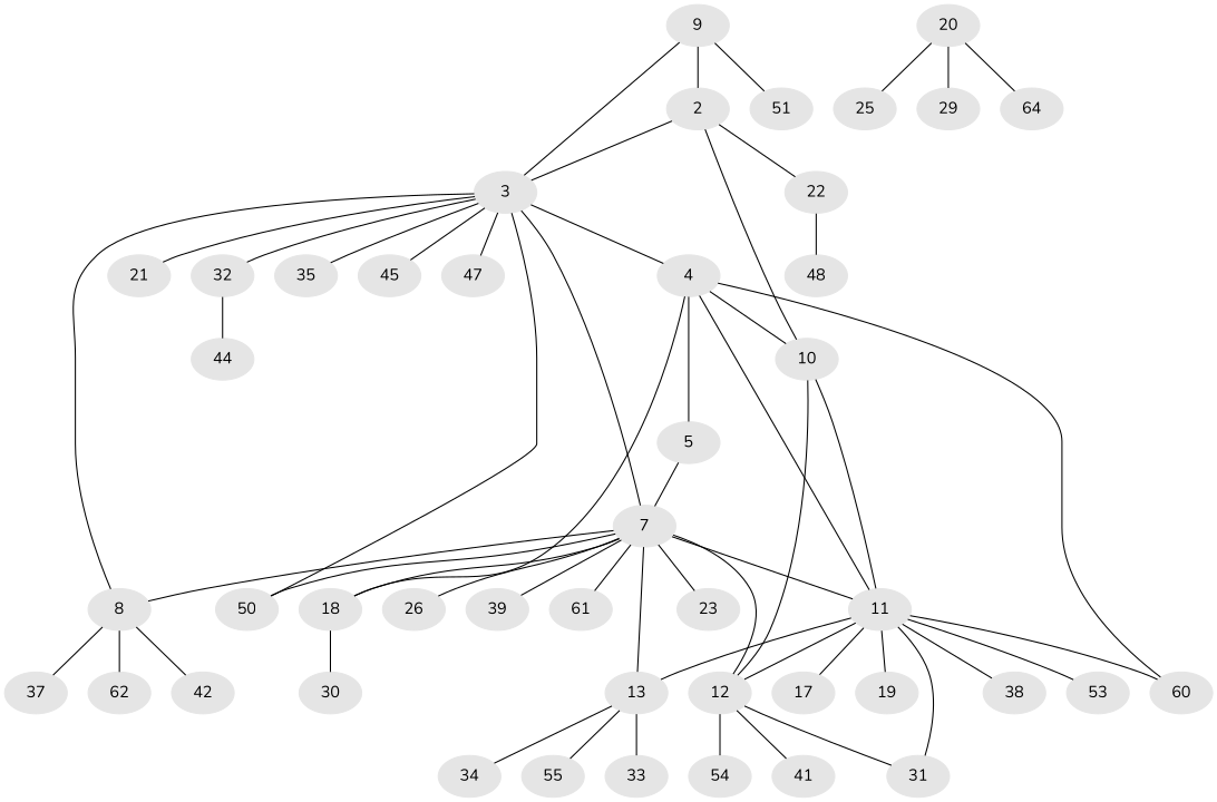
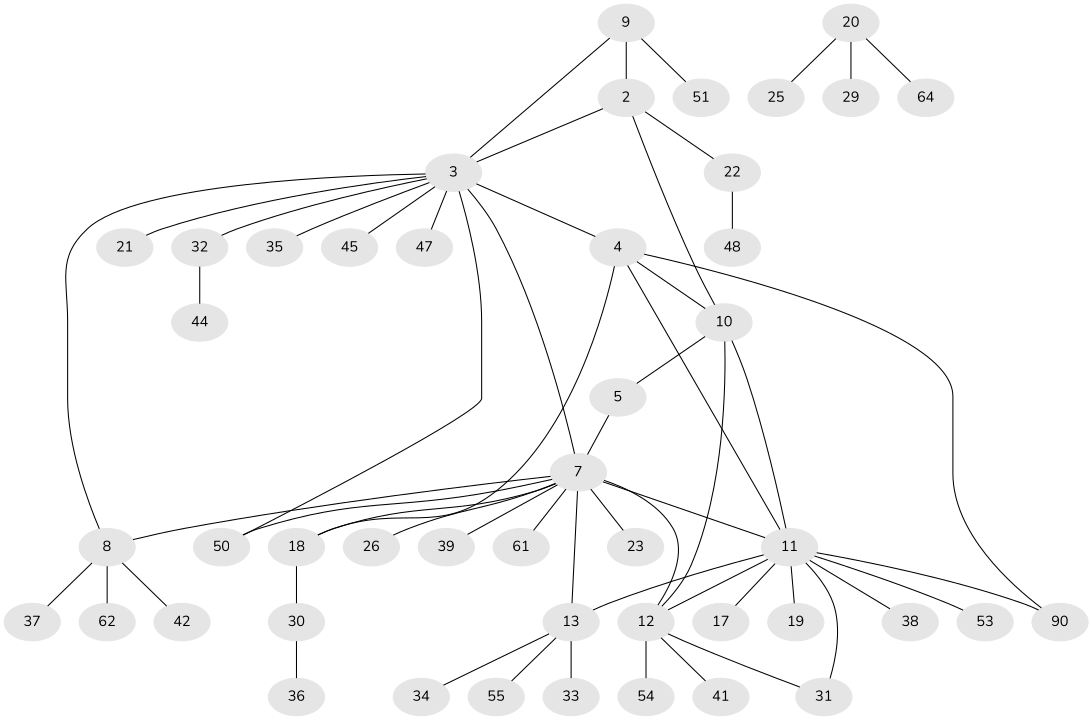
  graph {
    fontname=Nunito
    node [color=gray90 fontname=Nunito style=filled]
    edge [fontname=Nunito]
    n1 [label=9 super="+56"]
    2 [super="+58"]
    3 [super="+9"]
    51
    10 [super="+16"]
    n6 [label=22 super="+65"]
    4 [super="+6"]
    7 [super="+15"]
    8
    21
    32 [super="+49"]
    35 [super="+43"]
    45
    47
    50 [super="+52"]
    11 [super="+14"]
    12 [super="+28"]
    48
    5 [super="+59"]
    18 [super="+22"]
-   60
+   60 [label=90]
    13 [super="+63"]
    23 [super="+37"]
    26
    39
    61
    42
    n28 [label=37]
    62
    44
    17
    19
    31
    38
    53
    30 [super="+40"]
    41
    54
    33
    34
    55
    20 [super="+24"]
    25
    29
    64
+   36 [super="+46"]
    n1 -- 2
    n1 -- 3
    n1 -- 51
    2 -- 3
    2 -- 10
    2 -- n6
    3 -- 4
    3 -- 7 [weight=2]
    3 -- 8
    3 -- 21
    3 -- 32
    3 -- 35
    3 -- 45
    3 -- 47
    3 -- 50
    10 -- 11
    10 -- 12
    n6 -- 48
    4 -- 10 [weight=2]
    4 -- 11
-   4 -- 5 [weight=2]
+   10 -- 5 [weight=2]
    4 -- 18
    4 -- 60
    7 -- 8
    7 -- 50
    7 -- 11
    7 -- 12
    7 -- 18
    7 -- 13
    7 -- 23
    7 -- 26
    7 -- 39
    7 -- 61
    8 -- 42
    8 -- n28
    8 -- 62
    32 -- 44
    11 -- 12
    11 -- 60
    11 -- 13
    11 -- 17
    11 -- 19
    11 -- 31
    11 -- 38
    11 -- 53
    12 -- 31
    12 -- 41
    12 -- 54
    5 -- 7
    18 -- 30
    13 -- 33
    13 -- 34
    13 -- 55
+   30 -- 36
    20 -- 25
    20 -- 29
    20 -- 64
  }
